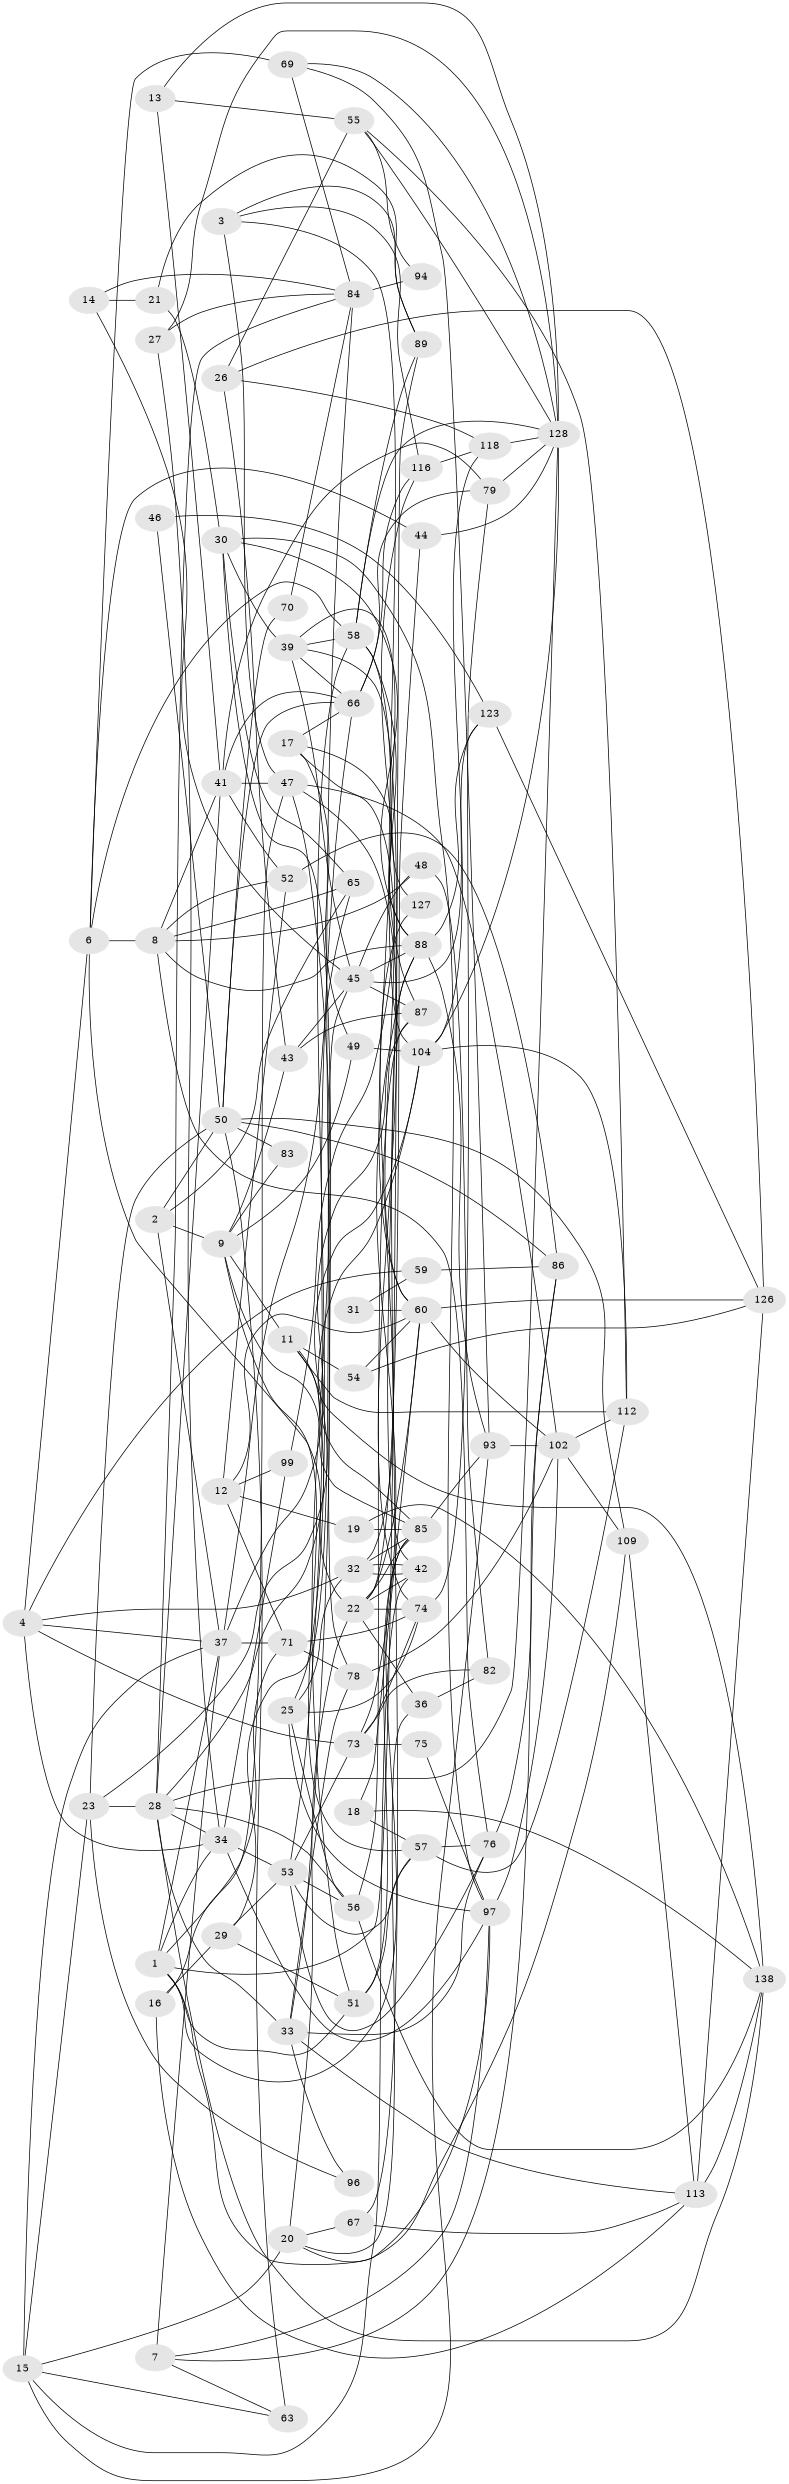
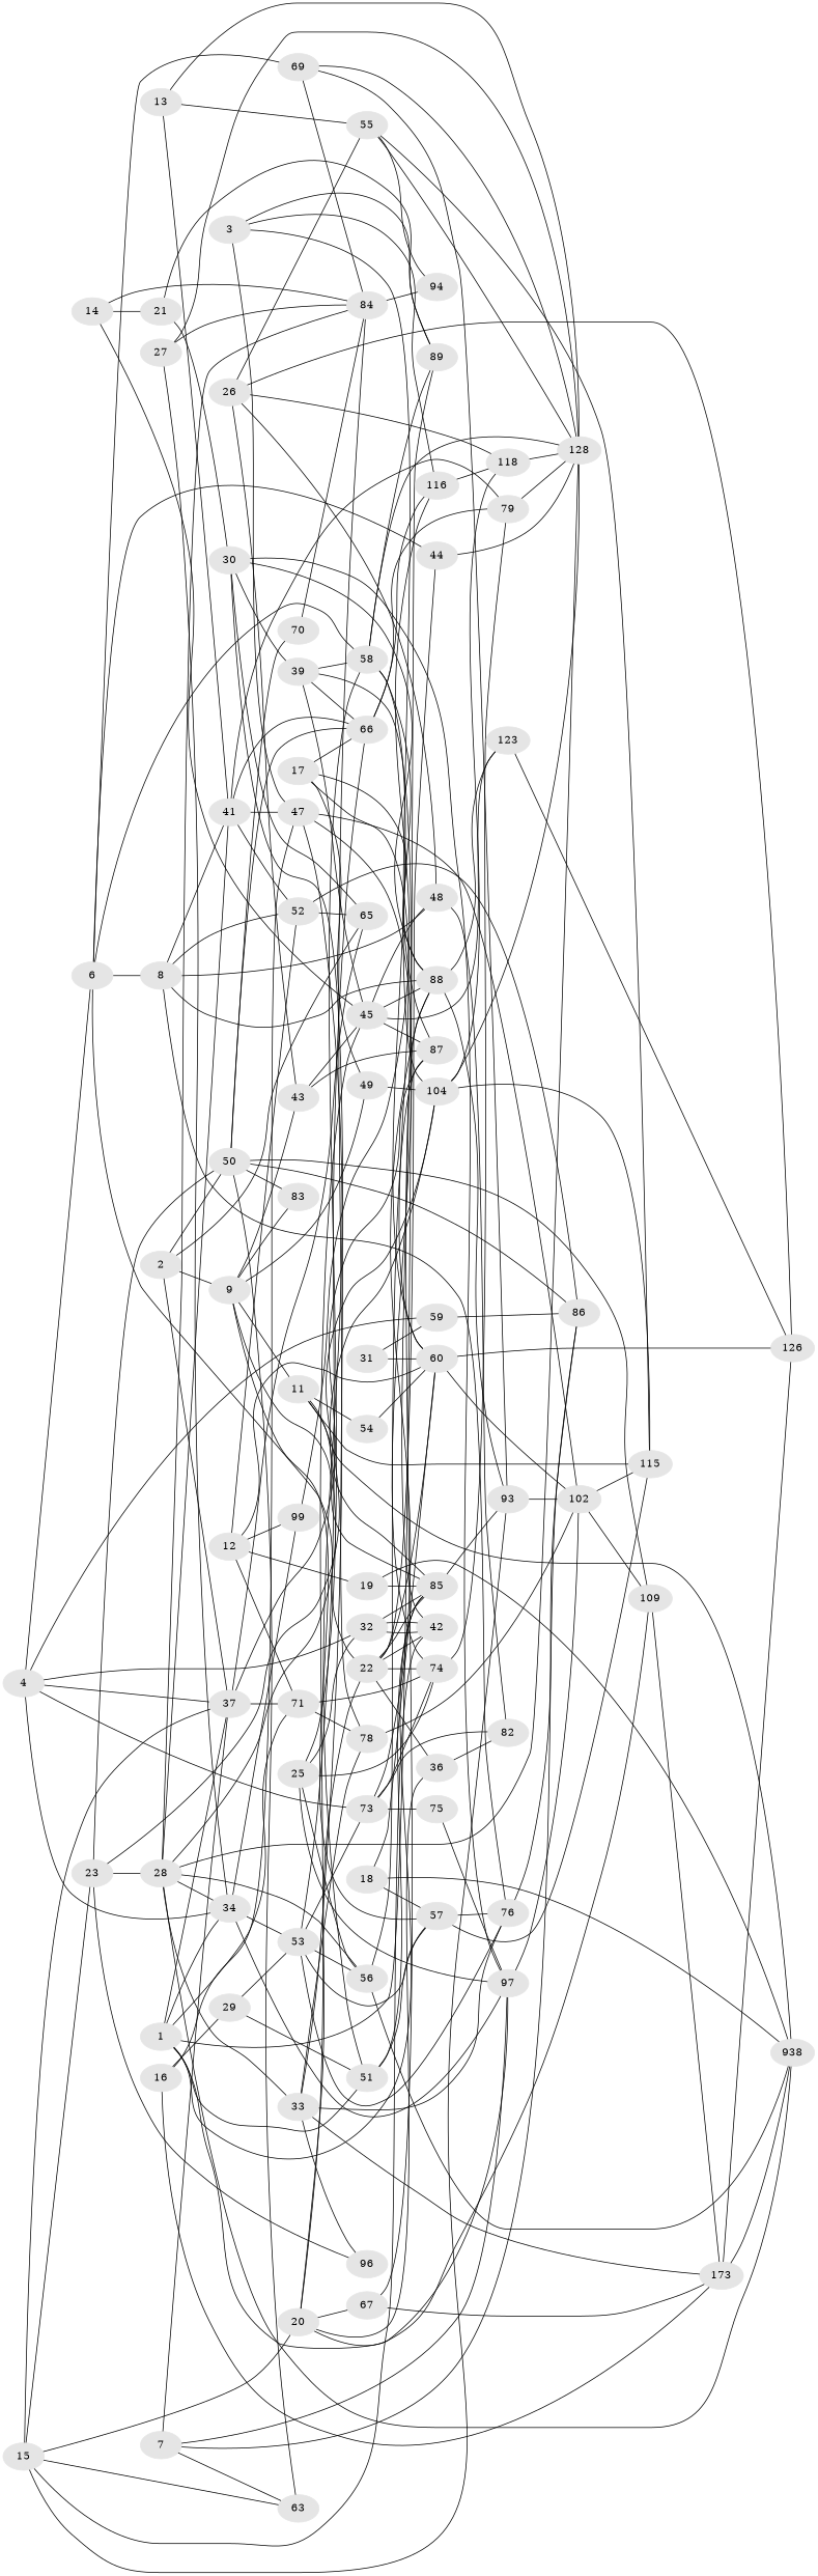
  graph {
    rankdir=LR
    node [color=gray90 style=filled]
    1 [super="+5"]
    34 [super="+81"]
    37 [super="+90"]
    51
    71 [super="+115"]
    85 [super="+124"]
    89 [super="+111"]
    97 [super="+132"]
    99
    53 [super="+130"]
    65
    87 [super="+95"]
    57 [super="+61"]
    74 [super="+106"]
    78
    93
    102 [super="+122"]
    2 [super="+38"]
    9 [super="+80"]
    50 [super="+66"]
    11
    43 [super="+91"]
    49
    83
    63
    86 [super="+107"]
    n27 [label=66 super="+103"]
    109
    70
    3 [super="+35"]
    47 [super="+62"]
    104
    116
-   112 [super="+121"]
+   112 [super="+121" label=115]
    128 [super="+139"]
    118
    4 [super="+98"]
    6 [super="+10"]
    32 [super="+100"]
    59
    73 [super="+129"]
    8 [super="+40"]
    22 [super="+24"]
    44
    58 [super="+77"]
    69 [super="+141"]
    42 [super="+120"]
-   127
    88
    82
    75
    41 [super="+135"]
    48
    52
    76
    60 [super="+133"]
    36
    84 [super="+108"]
    7 [super="+72"]
    79
    123
    54
-   138 [super="+140"]
+   138 [super="+140" label=938]
    45 [super="+105"]
    126 [super="+134"]
    12 [super="+119"]
    19
    13
    55 [super="+125"]
    94
    14
    21
    30 [super="+117"]
    15 [super="+92"]
    20 [super="+137"]
    23
    67
    28 [super="+136"]
    96
    29 [super="+101"]
    16
-   113 [super="+114"]
+   113 [super="+114" label=173]
    17
    18
    39 [super="+142"]
    56
    33 [super="+64"]
    25 [super="+131"]
    26 [super="+110"]
    27
    31
-   46
    1 -- 34
    1 -- 37
    1 -- 51
    1 -- 71
    1 -- 85
    1 -- 89
    1 -- 97
    34 -- 97
    34 -- 99
    34 -- 53
    37 -- 71
    37 -- 65
    37 -- 87
    51 -- 85
    51 -- 57
    71 -- 74
    71 -- 78
    85 -- 93
    97 -- 102
    99 -- 116
    53 -- 57
    53 -- n27
    53 -- 73 [weight=2]
    53 -- 76
    53 -- 56
    57 -- 112
    57 -- 76
    74 -- 79
    78 -- 102
    93 -- 102
    102 -- 109
    102 -- 112
    2 -- 37
    2 -- 65
    2 -- 9
    2 -- 50
    9 -- 85
    9 -- 57
    9 -- 11
    9 -- 43
    9 -- 49
    9 -- 83
    50 -- 83
    50 -- 63
    50 -- 86
    50 -- n27
    50 -- 109
    50 -- 70
    11 -- 85
    11 -- 112
    11 -- 54
    11 -- 138
    43 -- 87
    43 -- 45
    49 -- 104
    n27 -- 116
    n27 -- 79
    109 -- 113
    70 -- 84
    3 -- 89
    3 -- 47
    3 -- 104
    3 -- 116
    47 -- 51
    47 -- 74
    47 -- 102
    104 -- 112
    104 -- 128
    104 -- 118
    116 -- 118
    118 -- 128
    4 -- 34
    4 -- 37
    4 -- 6
    4 -- 32
    4 -- 59
    4 -- 73
    6 -- 8
    6 -- 22 [weight=2]
    6 -- 44
    6 -- 58
    6 -- 69
    32 -- 85
    32 -- 42 [weight=2]
    32 -- 42
-   32 -- 127
    59 -- 86
    73 -- 74
    73 -- 88
    73 -- 82
    73 -- 75
-   8 -- 65
+   52 -- 65
    8 -- 88
    8 -- 41
    8 -- 48
    8 -- 52
    8 -- 76
    22 -- 85
    22 -- 74
    22 -- 44
    22 -- 42
    22 -- 60
    22 -- 36
    44 -- 128
    58 -- 89
    58 -- 87
    58 -- 128
    58 -- 60
    69 -- 93
    69 -- 128
    69 -- 84
    88 -- 93
    88 -- 123
    75 -- 97
    41 -- n27
    41 -- 47
    41 -- 52
    41 -- 79
    48 -- 82
    52 -- 86
    76 -- 86
    60 -- 102
    60 -- 126
    36 -- 82
    84 -- 94
    7 -- 37
    7 -- 97
    7 -- 63
    7 -- 86
    79 -- 128
    123 -- 126
    54 -- 60
-   54 -- 126
    45 -- 87
    45 -- 88
    45 -- 48
    45 -- 123
    12 -- 71
    12 -- 99
    12 -- 52
    12 -- 60
    12 -- 19
    19 -- 85
    19 -- 138
    13 -- 128
    13 -- 41
    13 -- 55
    55 -- 112
    55 -- 128
    55 -- 94
    14 -- 84
    14 -- 45
    14 -- 21
    21 -- 89
    21 -- 30
    30 -- 97
    30 -- 65
    30 -- 78
    30 -- 88
    30 -- 39
    15 -- 37
    15 -- 93
    15 -- 63
    15 -- 42
    15 -- 20
    15 -- 23
    20 -- 109
    20 -- 22
    20 -- 36
-   29 -- 45
+   20 -- 45
    20 -- 67
    23 -- 50
    23 -- 104
    23 -- 28
    23 -- 96
    67 -- 88
    67 -- 113
    28 -- 34 [weight=2]
    28 -- 104
    28 -- 128
    28 -- 41
    28 -- 84
    28 -- 138
    28 -- 56
    28 -- 33
    29 -- 51
    29 -- 53
    16 -- 47
    16 -- 29
    16 -- 113
    113 -- 138
    113 -- 126
    17 -- 49
    17 -- n27
    17 -- 88
    17 -- 60
    18 -- 57
    18 -- 60
    18 -- 138
    39 -- n27
    39 -- 58
    39 -- 42
-   39 -- 127
    39 -- 45
    56 -- 87
    56 -- 138
    33 -- 78
    33 -- 76
    33 -- 84
    33 -- 96
    33 -- 113
    25 -- 97
    25 -- 74
    25 -- 32
    25 -- 58
    25 -- 56
    26 -- 43
    26 -- 118
+   26 -- 48
    26 -- 126
    26 -- 55
    27 -- 34
    27 -- 128
    27 -- 84
    31 -- 59
    31 -- 60
-   46 -- 50
-   46 -- 123
  }
